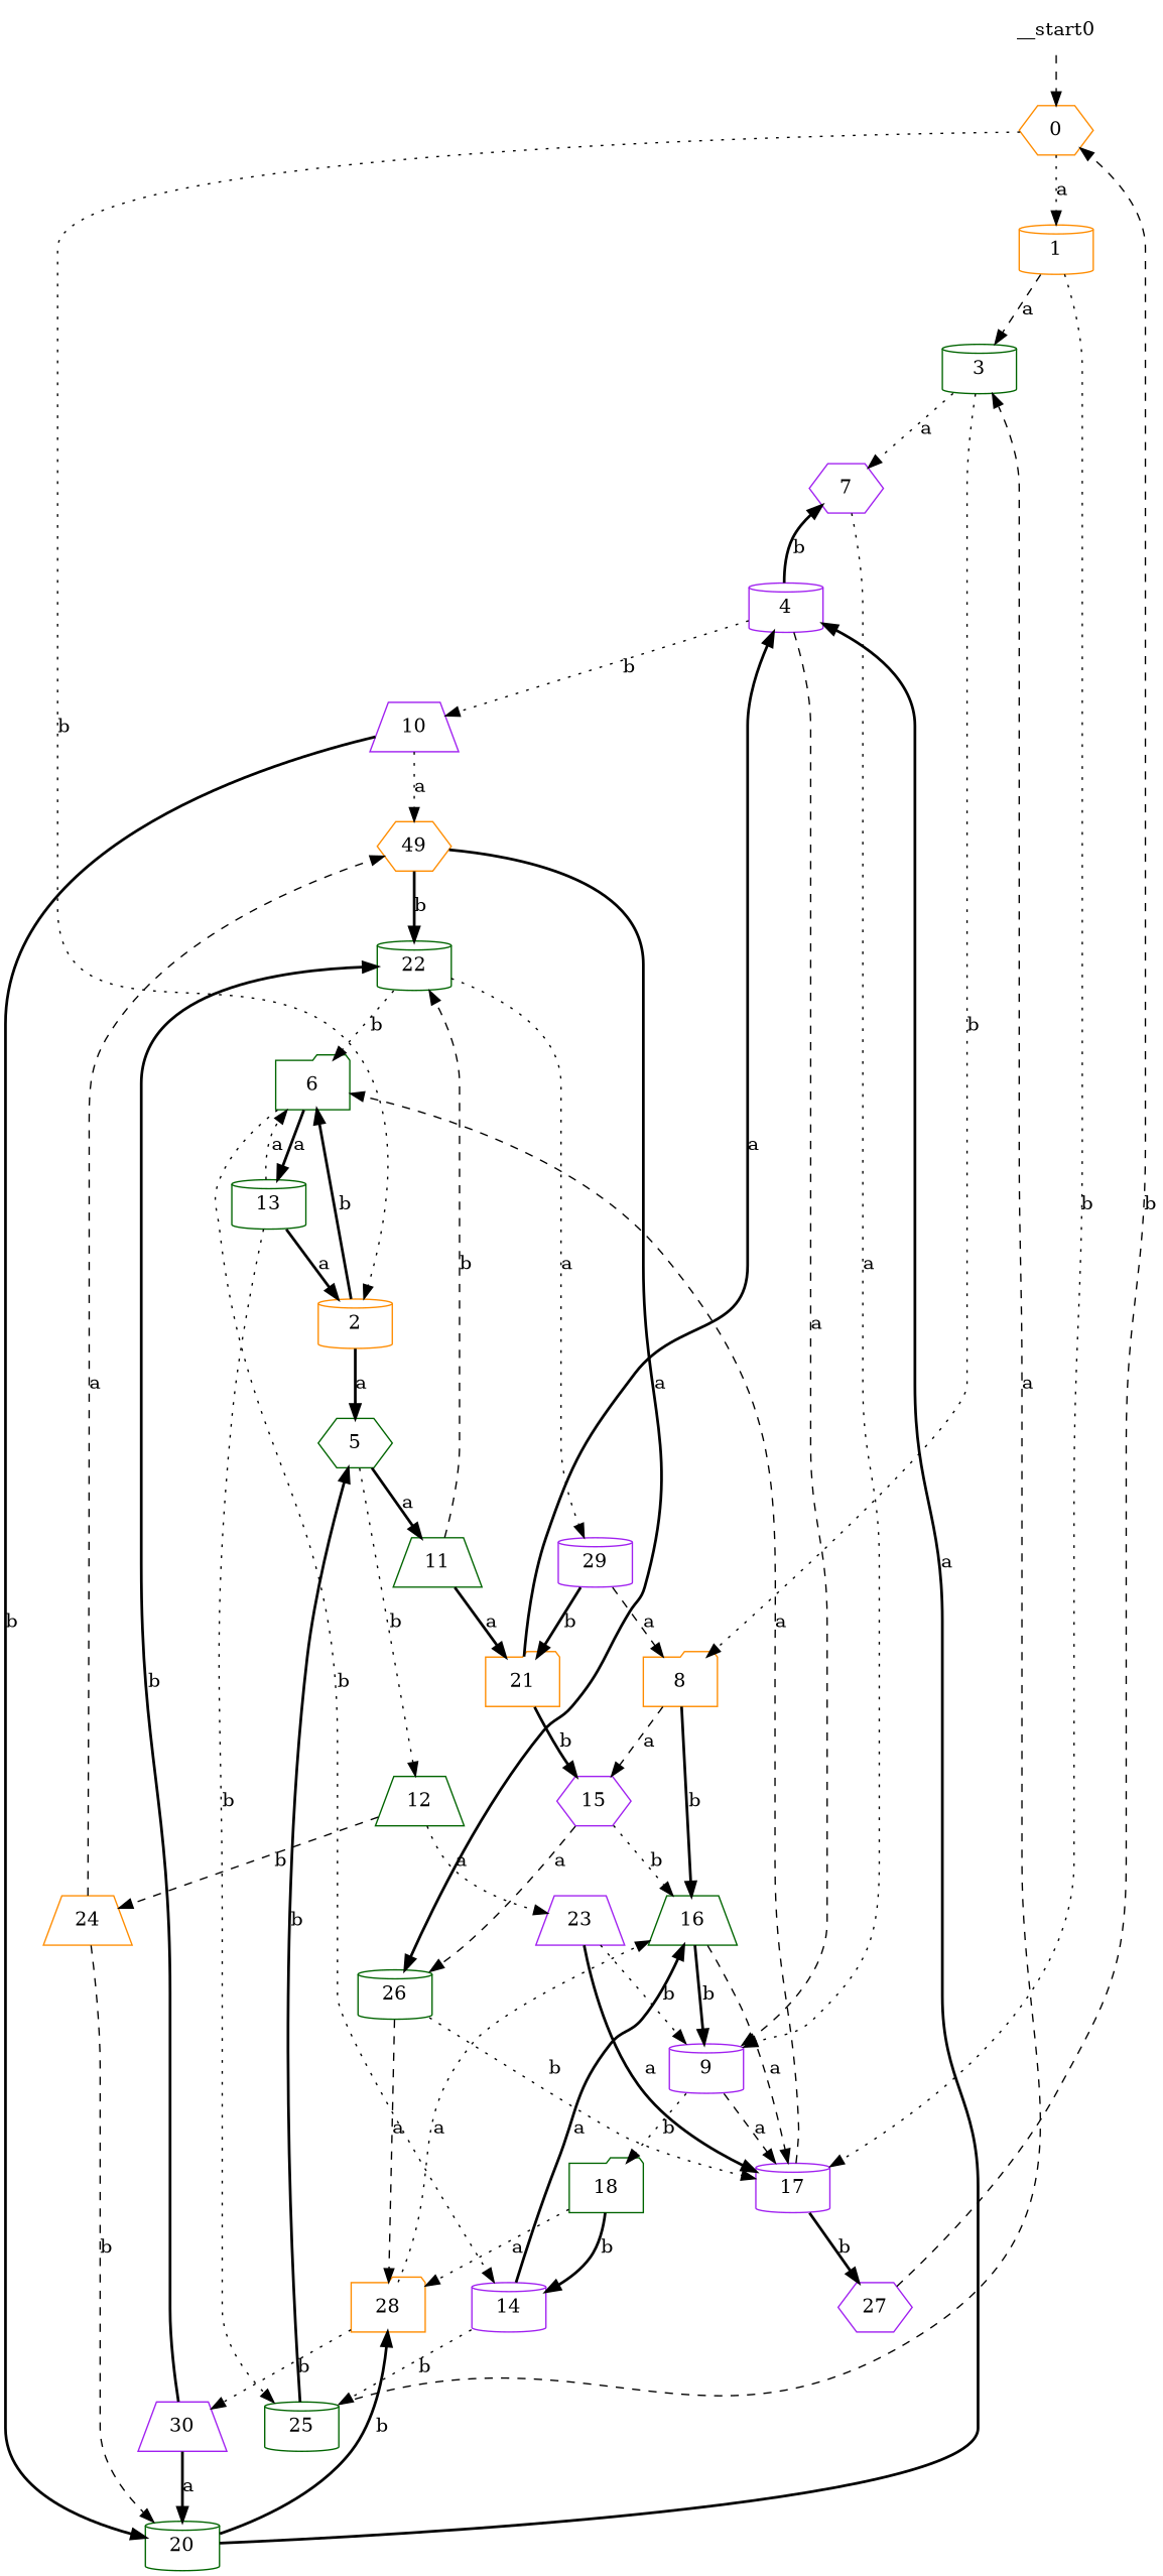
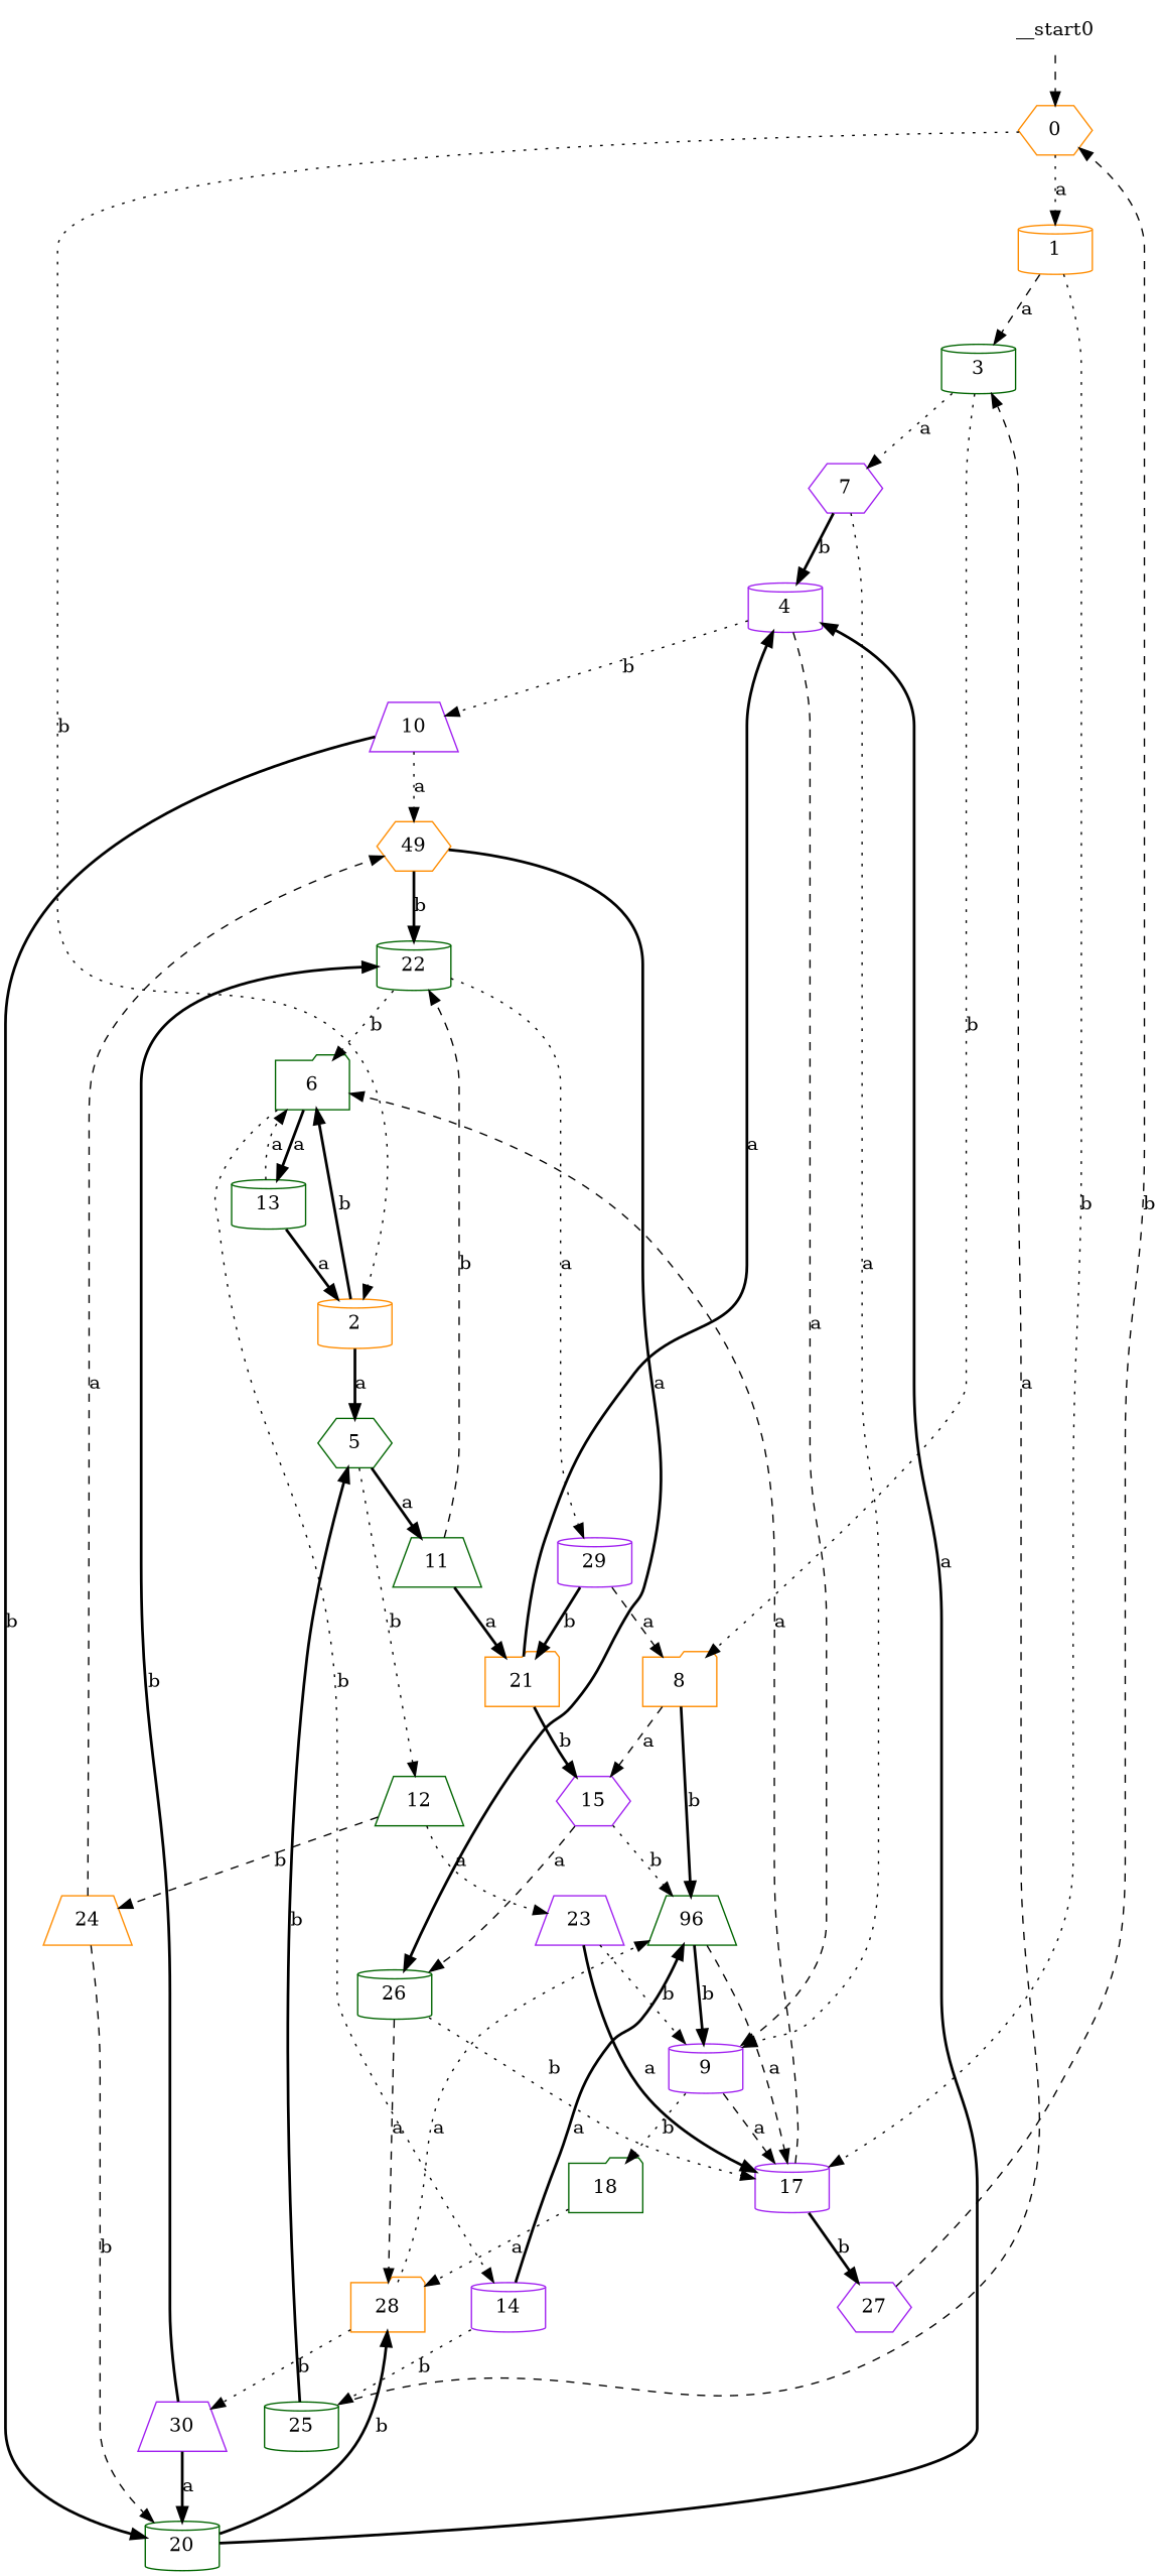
  digraph {
    node [color=darkgreen shape=cylinder]
    edge [style=bold]
    __start0 [color=darkorange shape=none]
    0 [color=darkorange shape=hexagon]
    1 [color=darkorange]
    2 [color=darkorange]
    3
    17 [color=purple]
    5 [shape=hexagon]
    6 [shape=folder]
    7 [color=purple shape=hexagon]
    8 [color=darkorange shape=folder]
    4 [color=purple]
    9 [color=purple]
    10 [color=purple shape=trapezium]
    11 [shape=trapezium]
    12 [shape=trapezium]
    13
    14 [color=purple]
    15 [color=purple shape=hexagon]
-   16 [shape=trapezium]
+   16 [shape=trapezium label=96]
    18 [shape=folder]
    n21 [color=darkorange label=49 shape=hexagon]
    20
    21 [color=darkorange shape=folder]
    22
    23 [color=purple shape=trapezium]
    24 [color=darkorange shape=trapezium]
    25
    26
    27 [color=purple shape=hexagon]
    28 [color=darkorange shape=folder]
    29 [color=purple]
    30 [color=purple shape=trapezium]
    __start0 -> 0 [style=dashed]
    0 -> 1 [label=a style=dotted]
    0 -> 2 [label=b style=dotted]
    1 -> 3 [label=a style=dashed]
    1 -> 17 [label=b style=dotted]
    2 -> 5 [label=a]
    2 -> 6 [label=b]
    3 -> 7 [label=a style=dotted]
    3 -> 8 [label=b style=dotted]
    17 -> 6 [label=a style=dashed]
    17 -> 27 [label=b]
    5 -> 11 [label=a]
    5 -> 12 [label=b style=dotted]
    6 -> 13 [label=a]
    6 -> 14 [label=b style=dotted]
-   4 -> 7 [label=b]
+   7 -> 4 [label=b]
    7 -> 9 [label=a style=dotted]
    8 -> 15 [label=a style=dashed]
    8 -> 16 [label=b]
    4 -> 9 [label=a style=dashed]
    4 -> 10 [label=b style=dotted]
    9 -> 17 [label=a style=dashed]
    9 -> 18 [label=b style=dotted]
    10 -> n21 [label=a style=dotted]
    10 -> 20 [label=b]
    11 -> 21 [label=a]
    11 -> 22 [label=b style=dashed]
    12 -> 23 [label=a style=dotted]
    12 -> 24 [label=b style=dashed]
    13 -> 2 [label=a]
    13 -> 6 [label=a style=dotted]
-   13 -> 25 [label=b style=dotted]
    14 -> 16 [label=a]
    14 -> 25 [label=b style=dotted]
    15 -> 16 [label=b style=dotted]
    15 -> 26 [label=a style=dashed]
    16 -> 17 [label=a style=dashed]
    16 -> 9 [label=b]
-   18 -> 14 [label=b]
    18 -> 28 [label=a style=dotted]
    n21 -> 22 [label=b]
    n21 -> 26 [label=a]
    20 -> 4 [label=a]
    20 -> 28 [label=b]
    21 -> 4 [label=a]
    21 -> 15 [label=b]
    22 -> 6 [label=b style=dotted]
    22 -> 29 [label=a style=dotted]
    23 -> 17 [label=a]
    23 -> 9 [label=b style=dotted]
    24 -> n21 [label=a style=dashed]
    24 -> 20 [label=b style=dashed]
    25 -> 3 [label=a style=dashed]
    25 -> 5 [label=b]
    26 -> 17 [label=b style=dotted]
    26 -> 28 [label=a style=dashed]
    27 -> 0 [label=b style=dashed]
    28 -> 16 [label=a style=dotted]
    28 -> 30 [label=b style=dotted]
    29 -> 8 [label=a style=dashed]
    29 -> 21 [label=b]
    30 -> 20 [label=a]
    30 -> 22 [label=b]
  }
